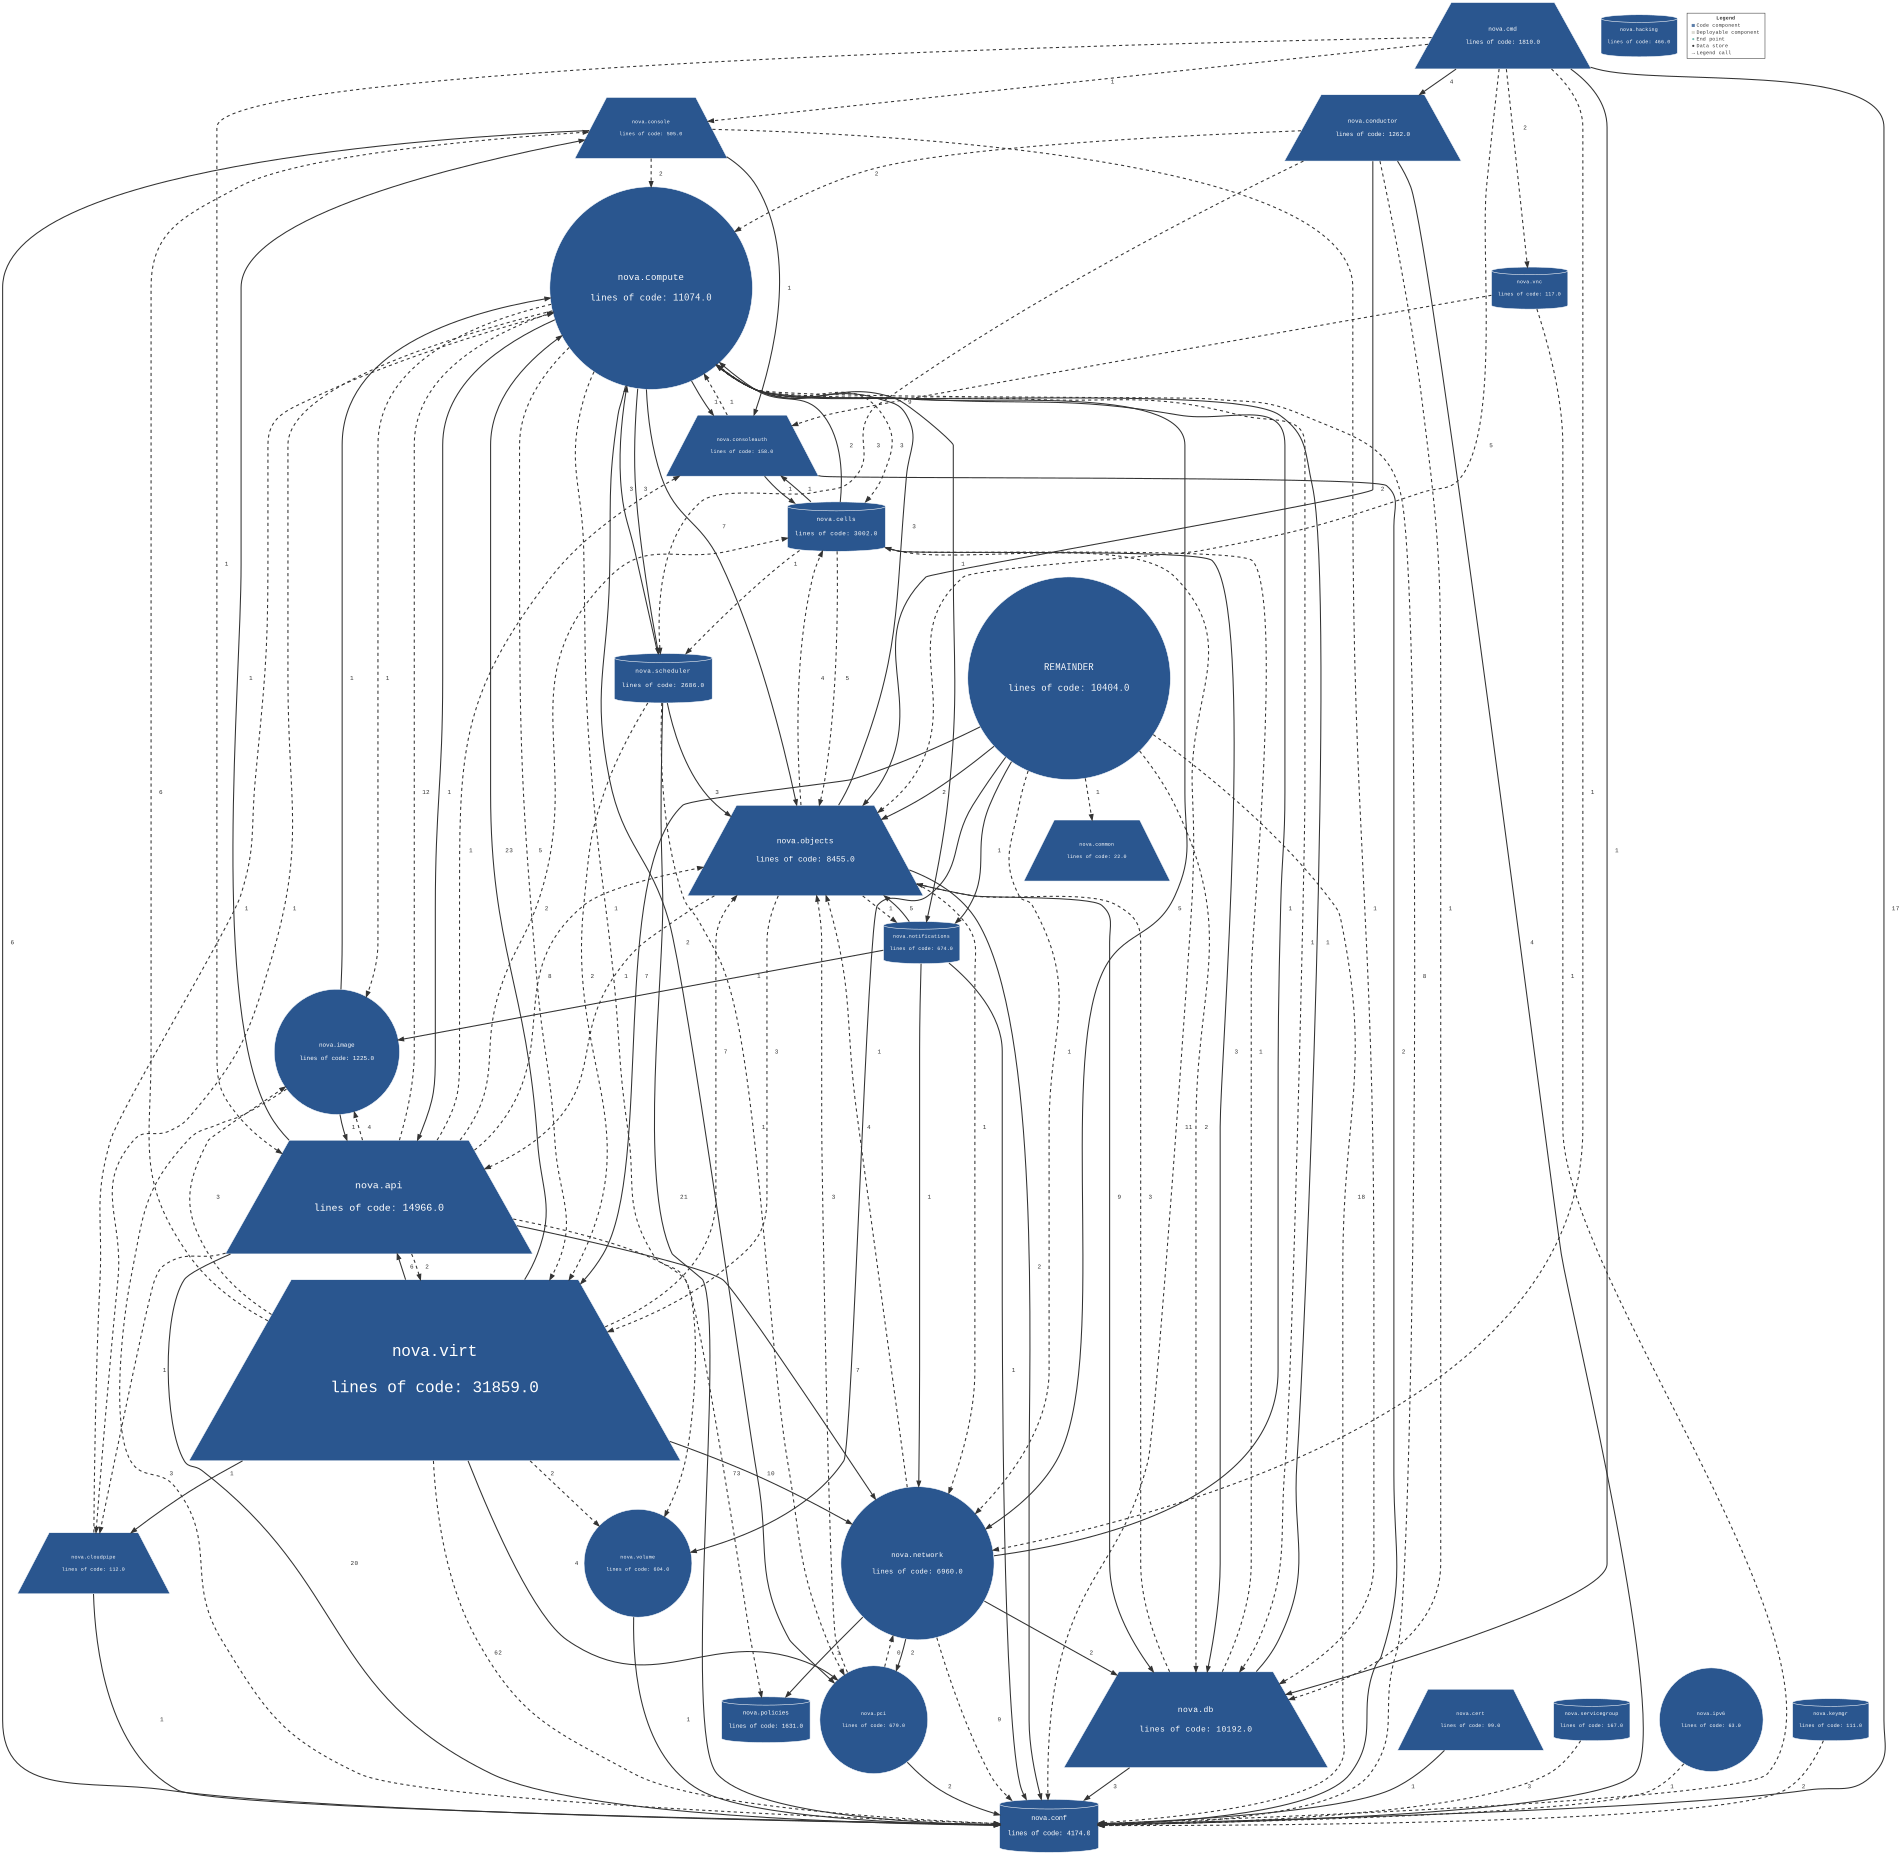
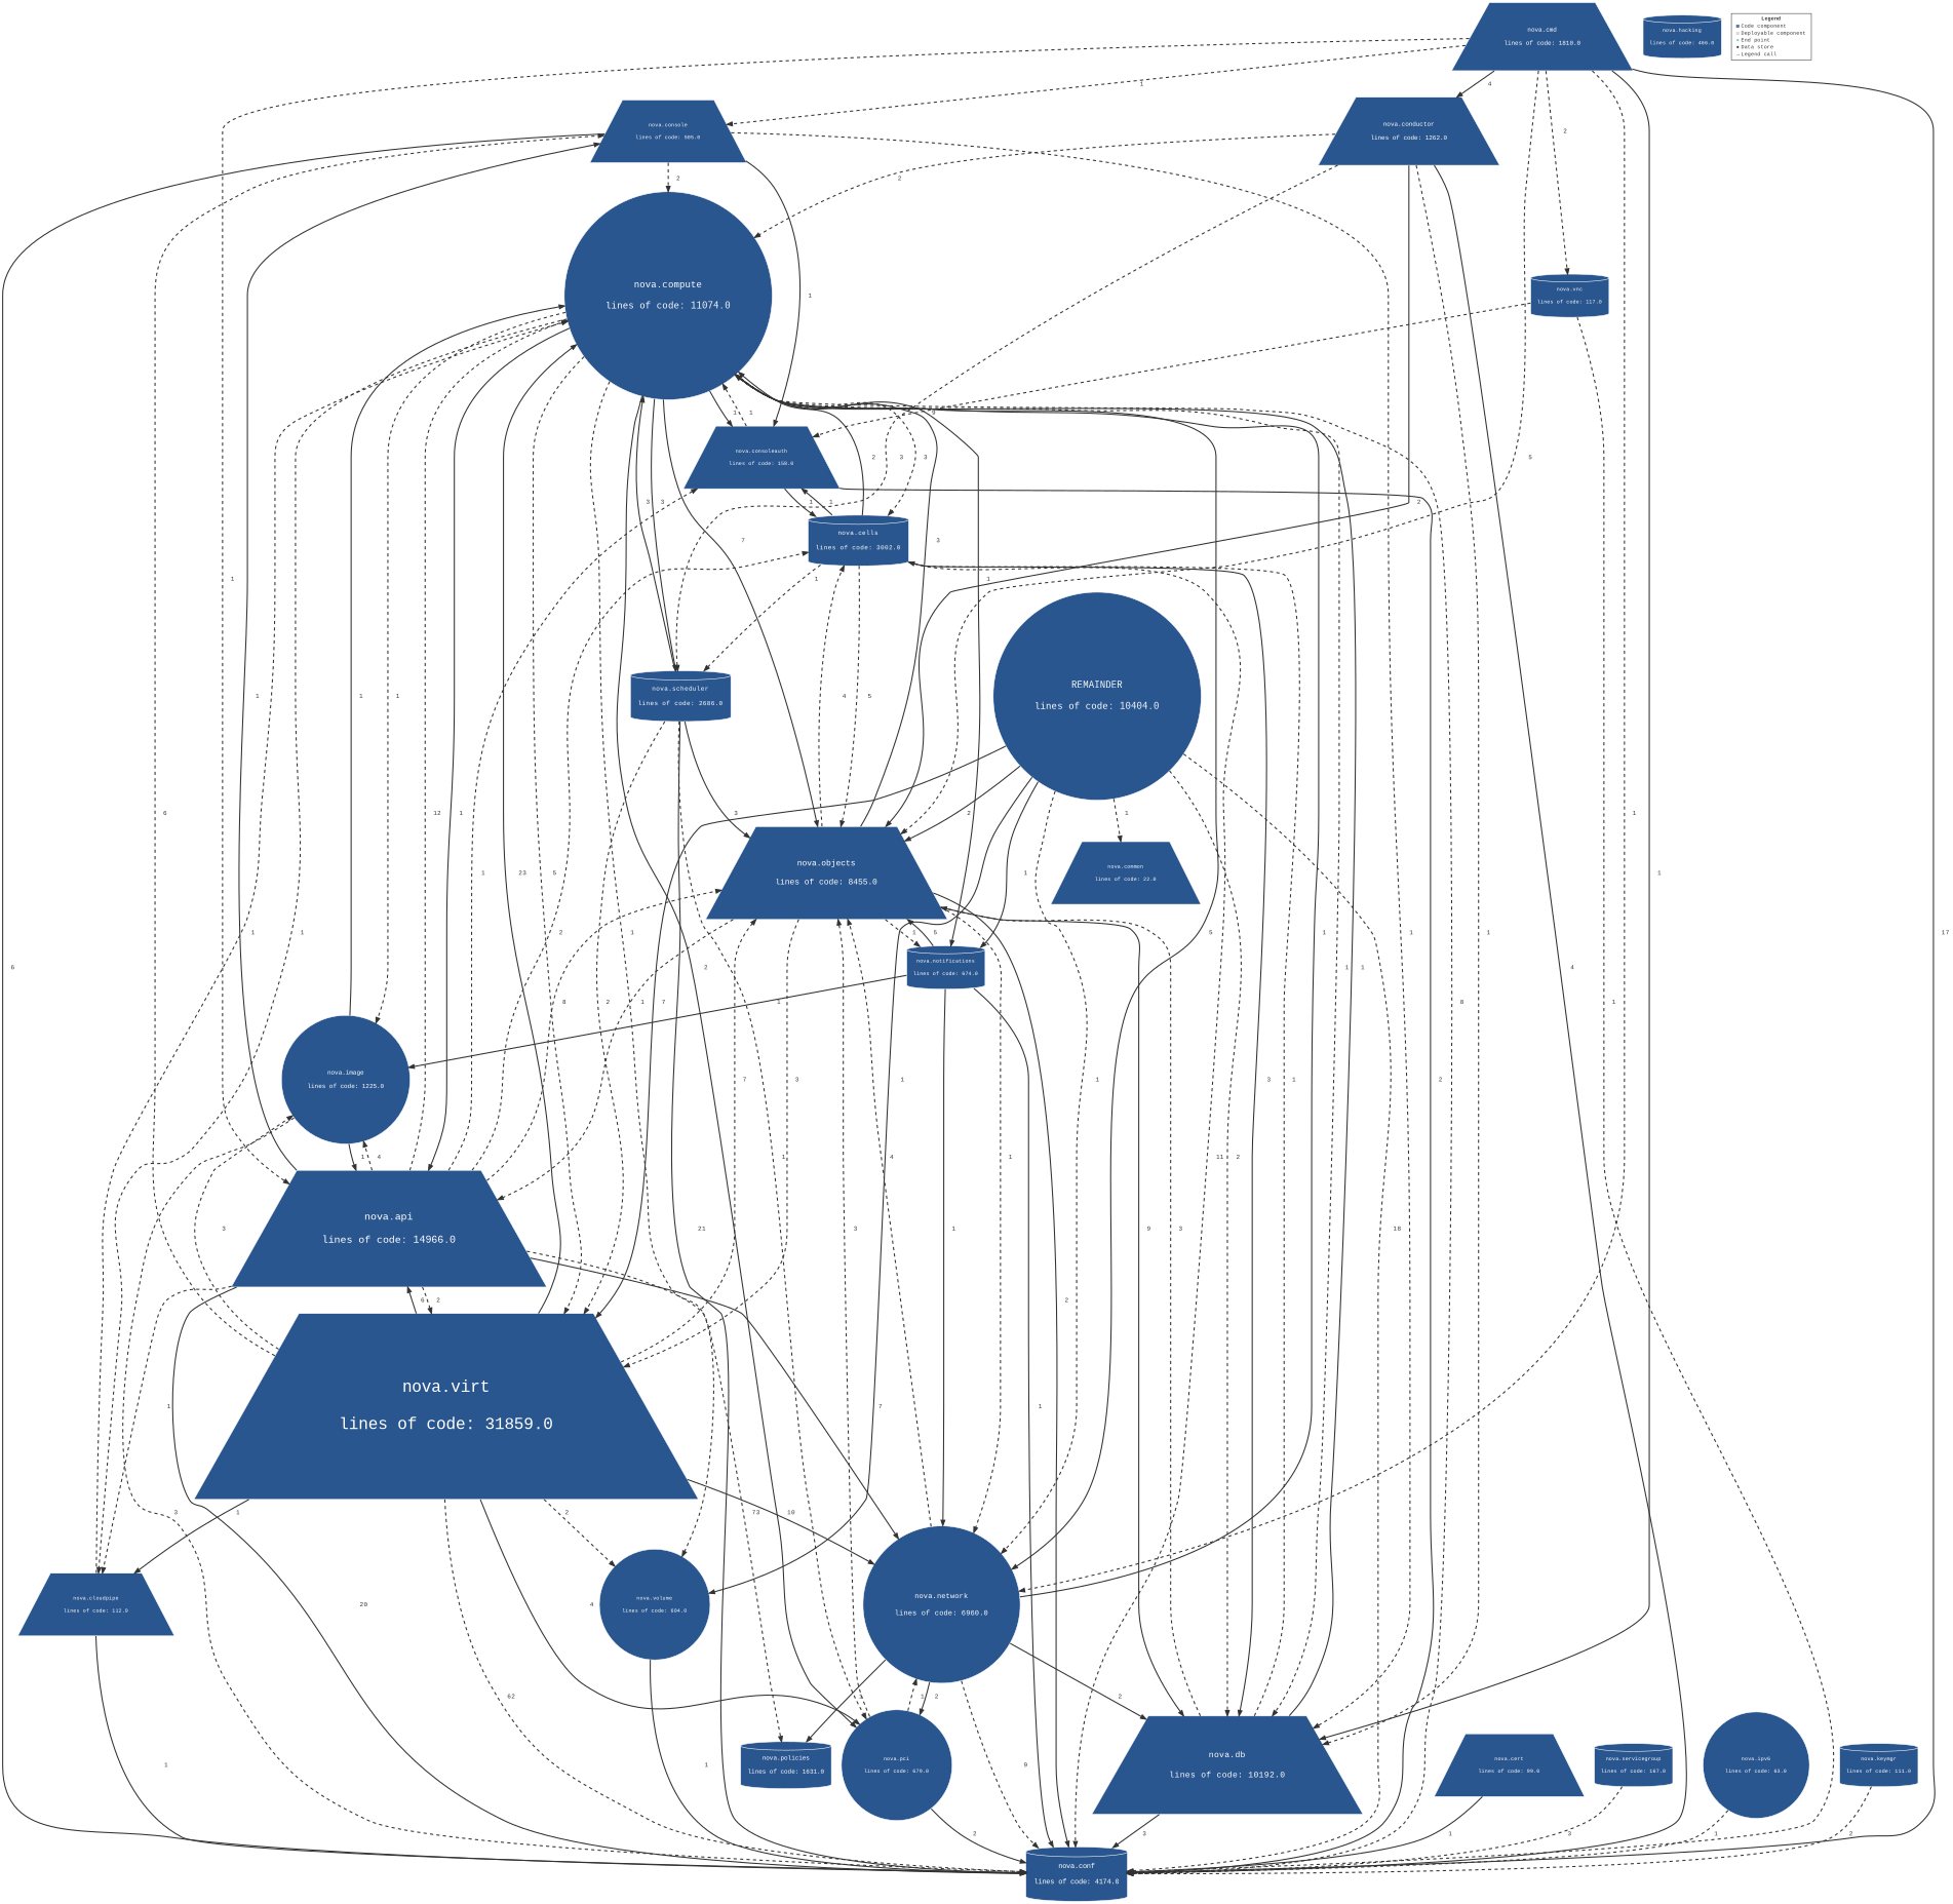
  digraph {
    compound=true
    fontname="Liberation Mono"
    rankdir=TD
    node [color="#FFFFFF" fillcolor="#2A568F" fontcolor="#FFFFFF" fontname="Liberation Mono" fontsize=10 margin=0.16 penwidth=1 shape=trapezium style=filled]
    edge [color="#323232" fontcolor="#323232" fontname="Liberation Mono" fontsize=12 penwidth=2 style=dashed]
    n1 [fontsize=13 label="nova.conf\n\nlines of code: 4174.0" margin=0.20800000000000002 shape=cylinder]
    n2 [label="nova.console\n\nlines of code: 505.0"]
    n3 [fontsize=17 label="nova.compute\n\nlines of code: 11074.0" margin=0.272 shape=circle]
    n4 [label="nova.consoleauth\n\nlines of code: 158.0"]
    n5 [fontsize=16 label="nova.db\n\nlines of code: 10192.0" margin=0.256]
    n6 [fontsize=12 label="nova.scheduler\n\nlines of code: 2686.0" margin=0.192 shape=cylinder]
    n7 [label="nova.pci\n\nlines of code: 679.0" shape=circle]
    n8 [fontsize=15 label="nova.objects\n\nlines of code: 8455.0" margin=0.24]
    n9 [fontsize=30 label="nova.virt\n\nlines of code: 31859.0" margin=0.48]
    n10 [fontsize=19 label="nova.api\n\nlines of code: 14966.0" margin=0.304]
    n11 [fontsize=14 label="nova.network\n\nlines of code: 6960.0" margin=0.224 shape=circle]
    n12 [fontsize=12 label="nova.cells\n\nlines of code: 3002.0" margin=0.192 shape=cylinder]
    n13 [fontsize=11 label="nova.image\n\nlines of code: 1225.0" margin=0.176 shape=circle]
    n14 [label="nova.cloudpipe\n\nlines of code: 112.0"]
    n15 [label="nova.notifications\n\nlines of code: 674.0" shape=cylinder]
    n16 [label="nova.volume\n\nlines of code: 604.0" shape=circle]
    n17 [fontsize=11 label="nova.policies\n\nlines of code: 1631.0" margin=0.176 shape=cylinder]
    n18 [label="nova.vnc\n\nlines of code: 117.0" shape=cylinder]
    n19 [fontsize=11 label="nova.conductor\n\nlines of code: 1262.0" margin=0.176]
    n20 [label="nova.hacking\n\nlines of code: 466.0" shape=cylinder]
    n21 [label="nova.common\n\nlines of code: 22.0"]
    n22 [label="nova.cert\n\nlines of code: 99.0"]
    n23 [label="nova.servicegroup\n\nlines of code: 167.0" shape=cylinder]
    n24 [fontsize=11 label="nova.cmd\n\nlines of code: 1810.0" margin=0.176]
    n25 [label="nova.ipv6\n\nlines of code: 63.0" shape=circle]
    n26 [fontsize=17 label="REMAINDER\n\nlines of code: 10404.0" margin=0.272 shape=circle]
    n27 [label="nova.keymgr\n\nlines of code: 111.0" shape=cylinder]
    n28 [color="#323232" fillcolor="#FFFFFF" fontcolor="#323232" label=<<TABLE BORDER="0" CELLPADDING="1" CELLSPACING="0"> <TR><TD COLSPAN="2"><B>Legend</B></TD></TR> <TR><TD><FONT COLOR="#2A568F">&#9638;</FONT></TD><TD ALIGN="left">Code component</TD></TR> <TR><TD><FONT COLOR="#D2D1C7">&#9638;</FONT></TD><TD ALIGN="left">Deployable component</TD></TR> <TR><TD><FONT COLOR="#72C0B4">&#9679;</FONT></TD><TD ALIGN="left">End point</TD></TR> <TR><TD><FONT COLOR="#323232">&#9679;</FONT></TD><TD ALIGN="left">Data store</TD></TR> <TR><TD><FONT COLOR="#323232">&rarr;</FONT></TD><TD ALIGN="left">Legend call</TD></TR> </TABLE> > shape=box margin=""]
    n2 -> n1 [label="  6" style=solid]
    n2 -> n3 [label="  2"]
    n2 -> n4 [label="  1" style=solid]
    n2 -> n5 [label="  1"]
    n3 -> n1 [label="  8"]
    n3 -> n4 [label="  1" style=solid]
    n3 -> n5 [label="  1"]
    n3 -> n6 [label="  3" style=solid]
    n3 -> n7 [label="  2" style=solid]
    n3 -> n8 [label="  7" style=solid]
    n3 -> n9 [label="  5"]
    n3 -> n10 [label="  1" style=solid]
    n3 -> n11 [label="  5" style=solid]
    n3 -> n12 [label="  3"]
    n3 -> n13 [label="  1"]
    n3 -> n14 [label="  1"]
    n3 -> n15 [label="  1" style=solid]
    n3 -> n16 [label="  1"]
    n4 -> n1 [label="  2" style=solid]
    n4 -> n3 [label="  1"]
    n4 -> n12 [label="  1" style=solid]
    n5 -> n1 [label="  3" style=solid]
    n5 -> n3 [label="  1" style=solid]
    n5 -> n8 [label="  3"]
    n5 -> n12 [label="  1"]
    n6 -> n1 [label="  21" style=solid]
    n6 -> n3 [label="  3" style=solid]
    n6 -> n7 [label="  1"]
    n6 -> n8 [label="  3" style=solid]
    n6 -> n9 [label="  2"]
    n7 -> n1 [label="  2" style=solid]
    n7 -> n8 [label="  3"]
-   n7 -> n11 [label="  0"]
+   n7 -> n11 [label="  1"]
    n8 -> n1 [label="  2" style=solid]
    n8 -> n3 [label="  3" style=solid]
    n8 -> n5 [label="  9" style=solid]
    n8 -> n9 [label="  3"]
    n8 -> n10 [label="  1"]
    n8 -> n11 [label="  1"]
    n8 -> n12 [label="  4"]
    n8 -> n15 [label="  1"]
    n9 -> n1 [label="  62"]
    n9 -> n2 [label="  6"]
    n9 -> n3 [label="  23" style=solid]
    n9 -> n7 [label="  4" style=solid]
    n9 -> n8 [label="  7"]
    n9 -> n10 [label="  6" style=solid]
    n9 -> n11 [label="  10" style=solid]
    n9 -> n13 [label="  3"]
    n9 -> n14 [label="  1" style=solid]
    n9 -> n16 [label="  2"]
    n10 -> n1 [label="  20" style=solid]
    n10 -> n2 [label="  1" style=solid]
    n10 -> n3 [label="  12"]
    n10 -> n4 [label="  1"]
    n10 -> n8 [label="  8"]
    n10 -> n9 [label="  2"]
    n10 -> n11 [label="  7" style=solid]
    n10 -> n12 [label="  2"]
    n10 -> n13 [label="  4"]
    n10 -> n14 [label="  1"]
    n10 -> n17 [label="  73"]
    n11 -> n1 [label="  9"]
    n11 -> n3 [label="  1" style=solid]
    n11 -> n5 [label="  2" style=solid]
    n11 -> n7 [label="  2" style=solid]
    n11 -> n8 [label="  4"]
    n11 -> n17 [label="  1" style=solid]
    n12 -> n1 [label="  11"]
    n12 -> n3 [label="  2" style=solid]
    n12 -> n4 [label="  1" style=solid]
    n12 -> n5 [label="  3" style=solid]
    n12 -> n6 [label="  1"]
    n12 -> n8 [label="  5"]
    n13 -> n1 [label="  3"]
    n13 -> n3 [label="  1" style=solid]
    n13 -> n10 [label="  1" style=solid]
    n14 -> n1 [label="  1" style=solid]
    n14 -> n3 [label="  1"]
    n15 -> n1 [label="  1" style=solid]
    n15 -> n8 [label="  5" style=solid]
    n15 -> n11 [label="  1" style=solid]
    n15 -> n13 [label="  1" style=solid]
    n16 -> n1 [label="  1" style=solid]
    n18 -> n1 [label="  1"]
    n18 -> n4 [label="  9"]
    n19 -> n1 [label="  4" style=solid]
    n19 -> n3 [label="  2"]
    n19 -> n5 [label="  1"]
    n19 -> n6 [label="  3"]
    n19 -> n8 [label="  2" style=solid]
    n22 -> n1 [label="  1" style=solid]
    n23 -> n1 [label="  3"]
    n24 -> n1 [label="  17" style=solid]
    n24 -> n2 [label="  1"]
    n24 -> n5 [label="  1" style=solid]
    n24 -> n8 [label="  5"]
    n24 -> n10 [label="  1"]
    n24 -> n11 [label="  1"]
    n24 -> n18 [label="  2"]
    n24 -> n19 [label="  4" style=solid]
    n25 -> n1 [label="  1"]
    n26 -> n1 [label="  18"]
    n26 -> n5 [label="  2"]
    n26 -> n8 [label="  2" style=solid]
    n26 -> n9 [label="  7" style=solid]
    n26 -> n11 [label="  1"]
    n26 -> n15 [label="  1" style=solid]
    n26 -> n16 [label="  1" style=solid]
    n26 -> n21 [label="  1"]
    n27 -> n1 [label="  2"]
  }
